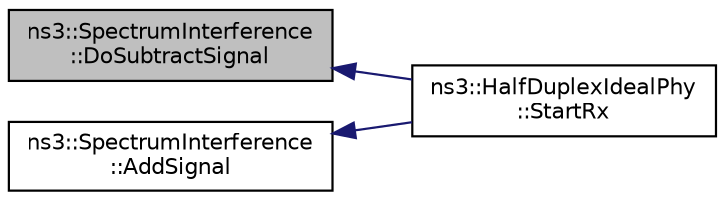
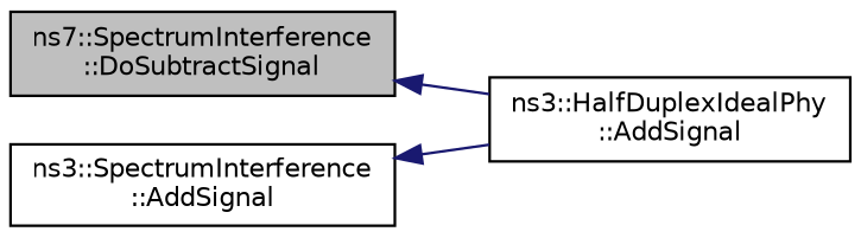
  digraph {
    rankdir=LR
    node [color=black fillcolor=white fontname=Helvetica fontsize=10 shape=record style=filled]
    edge [color=midnightblue dir=back fontname=Helvetica fontsize=10 labelfontname=Helvetica labelfontsize=10 style=solid]
-   n1 [fillcolor=grey75 fontcolor=black height=0.2 label="ns3::SpectrumInterference\l::DoSubtractSignal" width=0.4]
-   n2 [height=0.2 label="ns3::HalfDuplexIdealPhy\l::StartRx" width=0.4]
+   n1 [fillcolor=grey75 fontcolor=black height=0.2 label="ns7::SpectrumInterference\l::DoSubtractSignal" width=0.4]
+   n2 [height=0.2 label="ns3::HalfDuplexIdealPhy\l::AddSignal" width=0.4]
    n3 [height=0.2 label="ns3::SpectrumInterference\l::AddSignal" width=0.4]
    n1 -> n2
    n3 -> n2
  }
